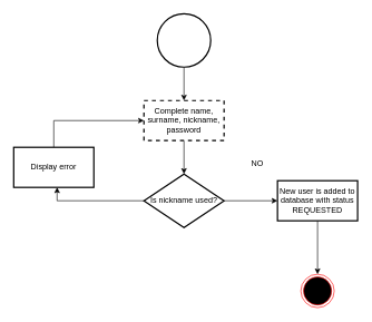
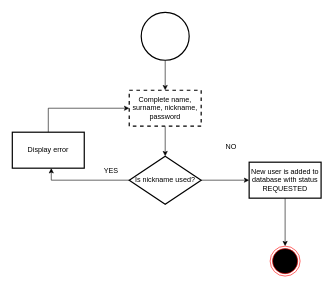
  <mxCell id="0" />
  <mxCell id="1" parent="0" />
  <mxCell id="2" value="" style="edgeStyle=orthogonalEdgeStyle;rounded=0;orthogonalLoop=1;jettySize=auto;html=1;" parent="1" source="3" target="5" edge="1"><mxGeometry relative="1" as="geometry" /></mxCell>
  <mxCell id="3" value="" style="strokeWidth=2;html=1;shape=mxgraph.flowchart.start_2;whiteSpace=wrap;" parent="1" vertex="1"><mxGeometry x="235" y="20" width="80" height="80" as="geometry" /></mxCell>
  <mxCell id="4" value="" style="edgeStyle=orthogonalEdgeStyle;rounded=0;orthogonalLoop=1;jettySize=auto;html=1;" parent="1" source="5" target="8" edge="1"><mxGeometry relative="1" as="geometry" /></mxCell>
  <mxCell id="5" value="Complete name, surname, nickname, password" style="whiteSpace=wrap;html=1;strokeWidth=2;dashed=1;" parent="1" vertex="1"><mxGeometry x="215" y="150" width="120" height="60" as="geometry" /></mxCell>
  <mxCell id="6" value="" style="edgeStyle=orthogonalEdgeStyle;rounded=0;orthogonalLoop=1;jettySize=auto;html=1;" parent="1" source="8" target="10" edge="1"><mxGeometry relative="1" as="geometry"><Array as="points"><mxPoint x="85" y="300" /></Array></mxGeometry></mxCell>
  <mxCell id="7" value="" style="edgeStyle=orthogonalEdgeStyle;rounded=0;orthogonalLoop=1;jettySize=auto;html=1;" edge="1" parent="1" source="8" target="15"><mxGeometry relative="1" as="geometry" /></mxCell>
  <mxCell id="8" value="Is nickname used?" style="rhombus;whiteSpace=wrap;html=1;strokeWidth=2;" parent="1" vertex="1"><mxGeometry x="215" y="260" width="120" height="80" as="geometry" /></mxCell>
  <mxCell id="9" style="edgeStyle=orthogonalEdgeStyle;rounded=0;orthogonalLoop=1;jettySize=auto;html=1;exitX=0.5;exitY=0;exitDx=0;exitDy=0;entryX=0;entryY=0.5;entryDx=0;entryDy=0;" parent="1" source="10" target="5" edge="1"><mxGeometry relative="1" as="geometry" /></mxCell>
  <mxCell id="10" value="Display error" style="whiteSpace=wrap;html=1;strokeWidth=2;" parent="1" vertex="1"><mxGeometry x="20" y="220" width="120" height="60" as="geometry" /></mxCell>
+ <mxCell id="11" value="YES" style="text;html=1;strokeColor=none;fillColor=none;align=center;verticalAlign=middle;whiteSpace=wrap;rounded=0;" parent="1" vertex="1"><mxGeometry x="155" y="270" width="60" height="30" as="geometry" /></mxCell>
  <mxCell id="12" value="NO" style="text;html=1;strokeColor=none;fillColor=none;align=center;verticalAlign=middle;whiteSpace=wrap;rounded=0;" parent="1" vertex="1"><mxGeometry x="355" y="230" width="60" height="30" as="geometry" /></mxCell>
  <mxCell id="13" value="" style="ellipse;html=1;shape=endState;fillColor=#000000;strokeColor=#ff0000;" parent="1" vertex="1"><mxGeometry x="450" y="410" width="50" height="50" as="geometry" /></mxCell>
  <mxCell id="14" style="edgeStyle=orthogonalEdgeStyle;rounded=0;orthogonalLoop=1;jettySize=auto;html=1;entryX=0.5;entryY=0;entryDx=0;entryDy=0;" edge="1" parent="1" source="15" target="13"><mxGeometry relative="1" as="geometry" /></mxCell>
  <mxCell id="15" value="New user is added to database with status REQUESTED" style="whiteSpace=wrap;html=1;strokeWidth=2;" vertex="1" parent="1"><mxGeometry x="415" y="270" width="120" height="60" as="geometry" /></mxCell>
